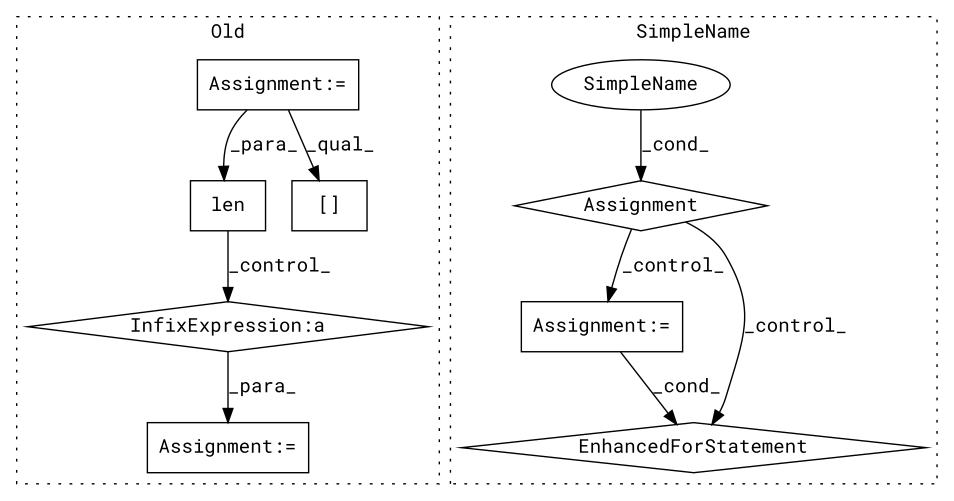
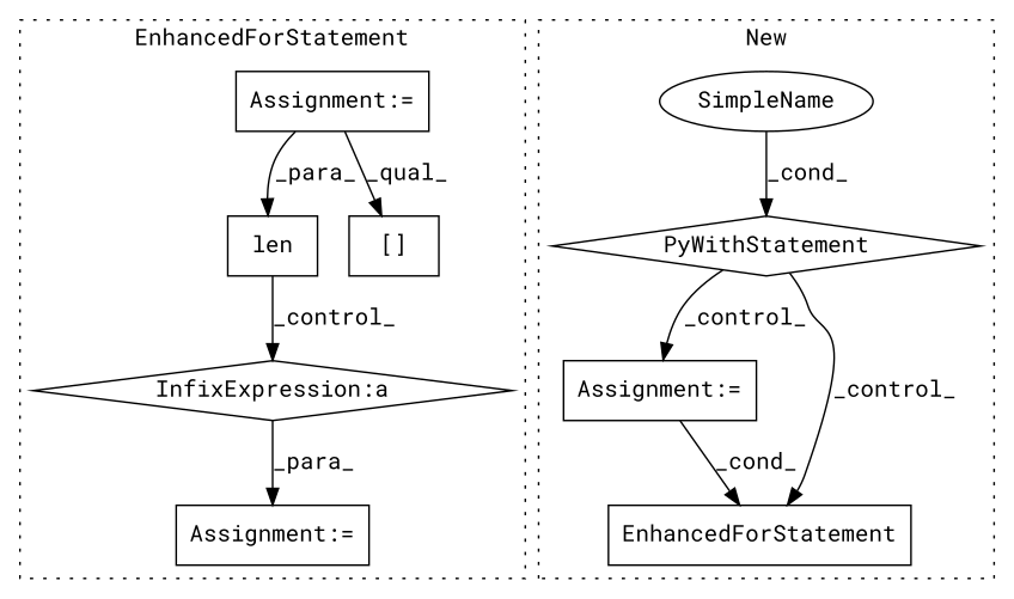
  digraph {
    fontname="Roboto Mono"
    node [a=7 fontname="Roboto Mono" l="57,2" s="4180,4255" shape=box]
    edge [fontname="Roboto Mono"]
    n1 [a=32 l="4,1" label=len s="3715,3724"]
    n2 [l="93,2" label="Assignment:=" s="3859,3968"]
    n3 [a=27 l=3 label="InfixExpression:a" s=3712 shape=diamond]
    n4 [l=24 label="Assignment:=" s=3827]
    n5 [a=2 l="2,1" label="[]" s="3681,3684"]
-   n6 [a=104 l="10,2" label=Assignment s="4121,4147" shape=diamond]
+   n6 [a=104 l="10,2" label=PyWithStatement s="4121,4147" shape=diamond]
    n7 [label="Assignment:="]
    n8 [a=42 label=SimpleName shape=ellipse l="" s=""]
-   n9 [a=70 label=EnhancedForStatement shape=diamond]
+   n9 [a=70 label=EnhancedForStatement]
    subgraph cluster_1 {
-     label=Old
+     label=EnhancedForStatement
      style=dotted
      n1
      n2
      n3
      n4
      n5
    }
    subgraph cluster_2 {
-     label=SimpleName
+     label=New
      style=dotted
      n6
      n7
      n8
      n9
    }
    n1 -> n3 [label=_control_]
    n3 -> n2 [label=_para_]
    n4 -> n1 [label=_para_]
    n4 -> n5 [label=_qual_]
    n6 -> n7 [label=_control_]
    n6 -> n9 [label=_control_]
    n7 -> n9 [label=_cond_]
    n8 -> n6 [label=_cond_]
  }
